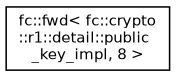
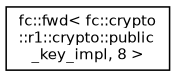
  digraph {
    rankdir=LR
-   n1 [color=black fillcolor=white fontname=Helvetica fontsize=10 height=0.2 label="fc::fwd\< fc::crypto\l::r1::detail::public\l_key_impl, 8 \>" shape=record style=filled width=0.4]
+   n1 [color=black fillcolor=white fontname=Helvetica fontsize=10 height=0.2 label="fc::fwd\< fc::crypto\l::r1::crypto::public\l_key_impl, 8 \>" shape=record style=filled width=0.4]
  }
